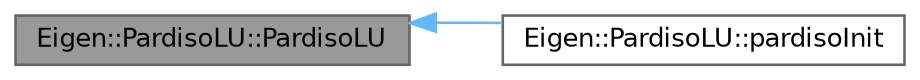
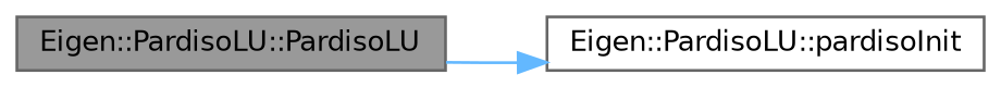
  digraph {
    rankdir=LR
    node [fontname=Helvetica fontsize=10 shape=box style=filled]
    n1 [color=gray40 fillcolor=grey60 fontcolor=black height=0.2 label="Eigen::PardisoLU::PardisoLU" width=0.4]
    n2 [color=grey40 fillcolor=white height=0.2 label="Eigen::PardisoLU::pardisoInit" width=0.4]
-   n2 -> n1 [color=steelblue1 fontname=Helvetica fontsize=10 labelfontname=Helvetica labelfontsize=10 style=solid]
+   n1 -> n2 [color=steelblue1 fontname=Helvetica fontsize=10 labelfontname=Helvetica labelfontsize=10 style=solid]
  }
